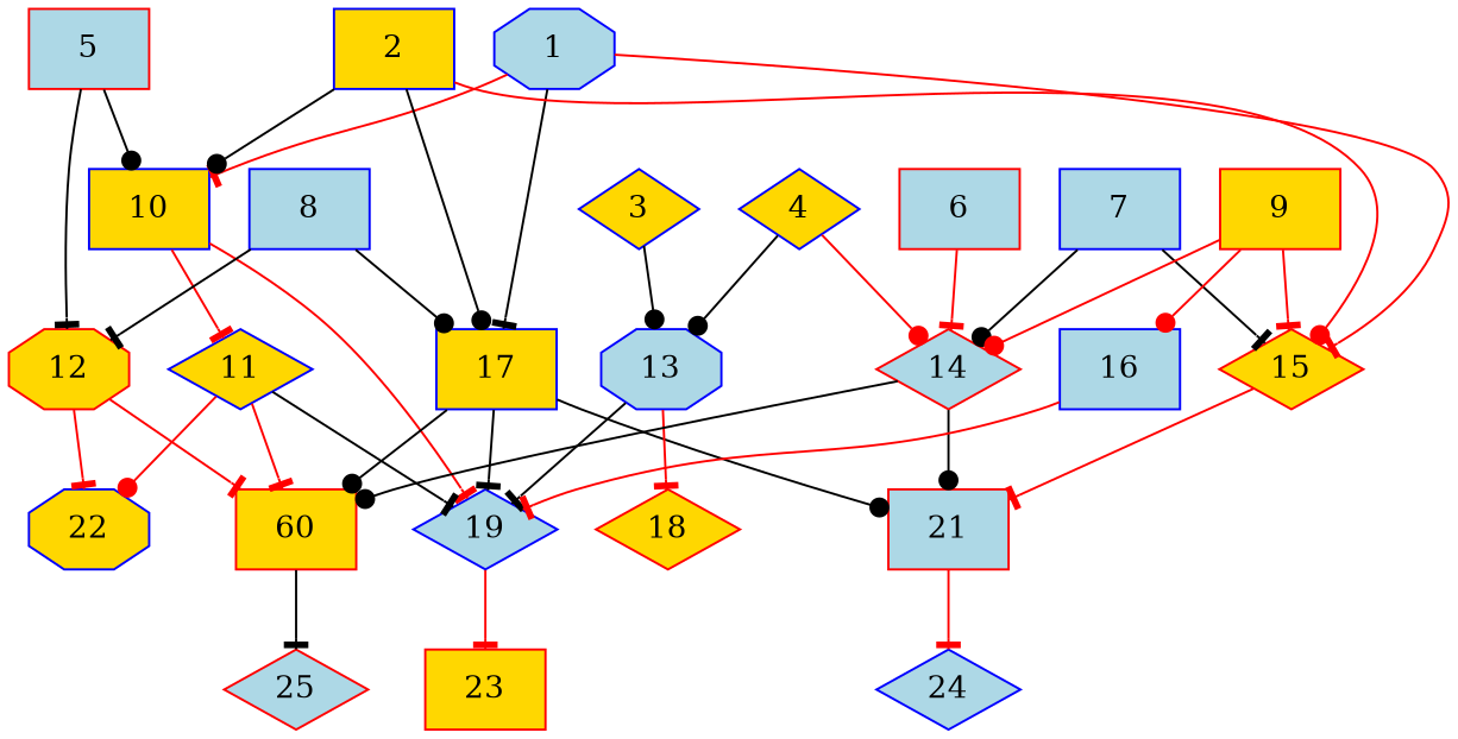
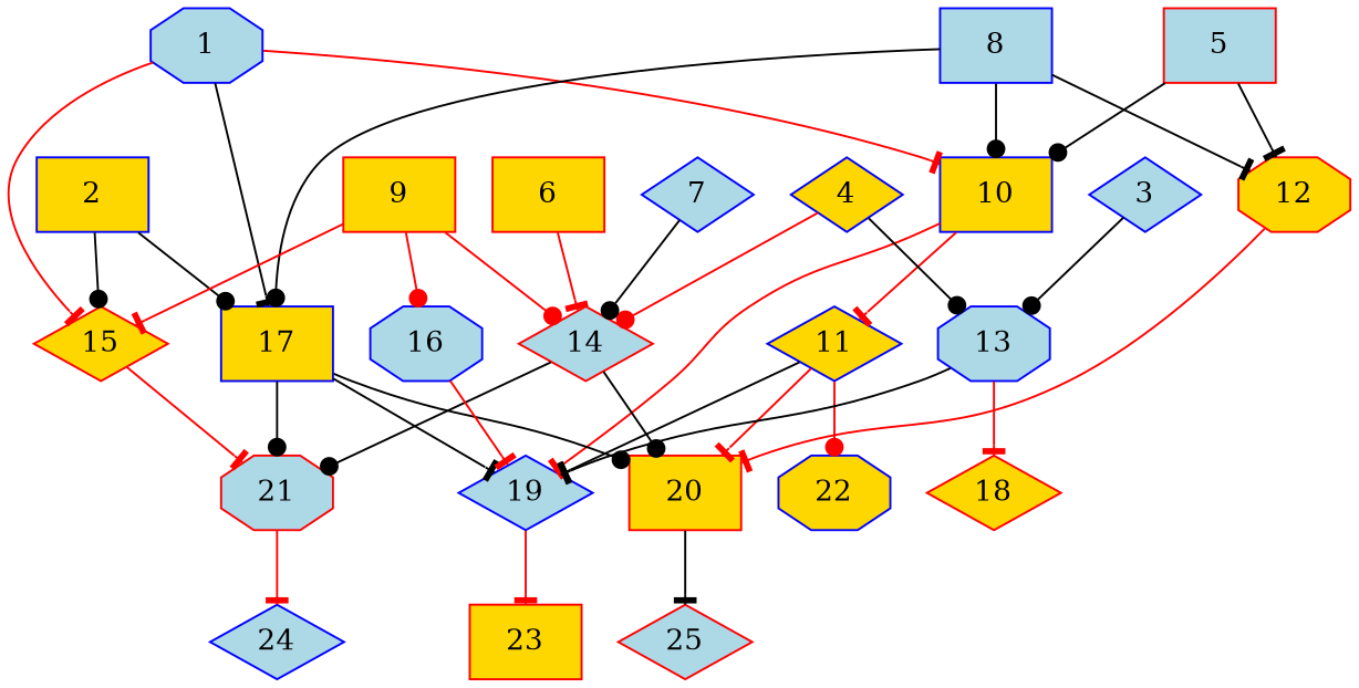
  digraph {
    node [alpha=0.07 color=blue fillcolor=gold shape=box style=filled]
    edge [arrowhead=tee color=red]
    1 [expect_size=37539840 fillcolor=lightblue shape=octagon]
    10 [alpha=0.14 expect_size=30675968]
    15 [alpha=0.18 color=red expect_size=47678464 shape=diamond]
    17 [alpha=0.03 expect_size=49442816]
    19 [alpha=0.15 expect_size=10504192 fillcolor=lightblue shape=diamond]
    11 [expect_size=34039808 shape=diamond]
-   21 [alpha=0.02 color=red expect_size=21971968 fillcolor=lightblue]
-   20 [alpha=0.02 color=red expect_size=36132864 label=60]
+   21 [alpha=0.02 color=red expect_size=21971968 fillcolor=lightblue shape=octagon]
+   20 [alpha=0.02 color=red expect_size=36132864]
    23 [alpha=0.17 color=red expect_size=10309632]
    24 [alpha=0.15 expect_size=19532800 fillcolor=lightblue shape=diamond]
    25 [alpha=0.01 color=red expect_size=6339584 fillcolor=lightblue shape=diamond]
    2 [alpha=0.17 expect_size=15460352]
-   3 [alpha=0.09 expect_size=17375232 shape=diamond]
+   3 [alpha=0.09 expect_size=17375232 fillcolor=lightblue shape=diamond]
    13 [alpha=0.04 expect_size=43053056 fillcolor=lightblue shape=octagon]
    18 [alpha=0.17 color=red expect_size=49937408 shape=diamond]
    4 [alpha=0.13 expect_size=24186880 shape=diamond]
    14 [alpha=0.14 color=red expect_size=16634880 fillcolor=lightblue shape=diamond]
    5 [alpha=0.15 color=red expect_size=24287232 fillcolor=lightblue]
    12 [alpha=0.08 color=red expect_size=49664000 shape=octagon]
    22 [expect_size=39520256 shape=octagon]
-   6 [alpha=0.06 color=red expect_size=7798784 fillcolor=lightblue]
-   7 [alpha=0.00 expect_size=7434240 fillcolor=lightblue]
+   6 [alpha=0.06 color=red expect_size=7798784]
+   7 [alpha=0.00 expect_size=7434240 fillcolor=lightblue shape=diamond]
    8 [alpha=0.03 expect_size=33138688 fillcolor=lightblue]
    9 [alpha=0.11 color=red expect_size=52388864]
-   16 [alpha=0.02 expect_size=34910208 fillcolor=lightblue]
+   16 [alpha=0.02 expect_size=34910208 fillcolor=lightblue shape=octagon]
    1 -> 10
    1 -> 15
    1 -> 17 [color=black]
    10 -> 19
    10 -> 11
    15 -> 21
    17 -> 19 [color=black]
    17 -> 21 [arrowhead=dot color=black]
    17 -> 20 [arrowhead=dot color=black]
    19 -> 23
    11 -> 19 [color=black]
    11 -> 20
    11 -> 22 [arrowhead=dot]
    21 -> 24
    20 -> 25 [color=black]
-   2 -> 15 [arrowhead=dot]
+   2 -> 15 [arrowhead=dot color=black]
    2 -> 17 [arrowhead=dot color=black]
    3 -> 13 [arrowhead=dot color=black]
    13 -> 19 [color=black]
    13 -> 18
    4 -> 13 [arrowhead=dot color=black]
    4 -> 14 [arrowhead=dot]
    14 -> 21 [arrowhead=dot color=black]
    14 -> 20 [arrowhead=dot color=black]
    5 -> 10 [arrowhead=dot color=black]
    5 -> 12 [color=black]
    12 -> 20
-   12 -> 22
    6 -> 14
-   7 -> 15 [color=black]
    7 -> 14 [arrowhead=dot color=black]
-   2 -> 10 [arrowhead=dot color=black]
+   8 -> 10 [arrowhead=dot color=black]
    8 -> 17 [arrowhead=dot color=black]
    8 -> 12 [color=black]
    9 -> 15
    9 -> 14 [arrowhead=dot]
    9 -> 16 [arrowhead=dot]
    16 -> 19
  }
